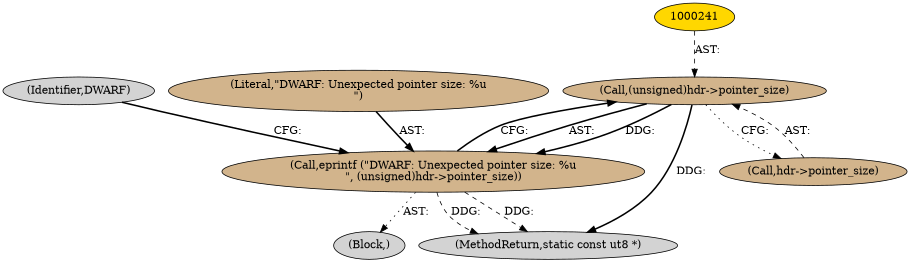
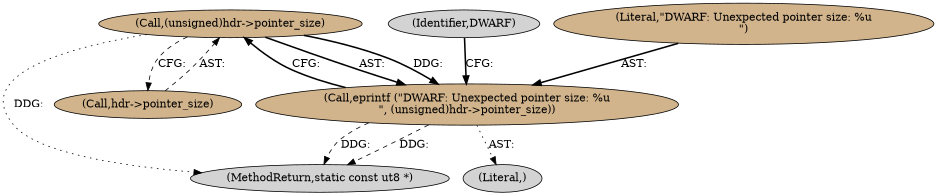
  digraph {
    node [fillcolor=tan style=filled]
    edge [style=bold]
    n1 [label="(Call,(unsigned)hdr->pointer_size)"]
    n2 [label="(Call,eprintf (\"DWARF: Unexpected pointer size: %u\n\", (unsigned)hdr->pointer_size))"]
    n3 [fillcolor=lightgrey label="(MethodReturn,static const ut8 *)"]
    n4 [label="(Call,hdr->pointer_size)"]
-   n5 [fillcolor=lightgrey label="(Block,)"]
+   n5 [fillcolor=lightgrey label="(Literal,)"]
    n6 [fillcolor=lightgrey label="(Identifier,DWARF)"]
    n7 [label="(Literal,\"DWARF: Unexpected pointer size: %u\n\")"]
-   1000241 [fillcolor=gold]
    n1 -> n2 [label="AST: "]
    n1 -> n2 [label="DDG: "]
-   n1 -> n3 [label="DDG: "]
-   n1 -> n4 [label="CFG: " style=dotted]
+   n1 -> n3 [label="DDG: " style=dotted]
+   n1 -> n4 [label="CFG: " style=dashed]
    n2 -> n1 [label="CFG: "]
    n2 -> n3 [label="DDG: " style=dashed]
    n2 -> n3 [label="DDG: " style=dashed]
    n2 -> n5 [label="AST: " style=dotted]
    n4 -> n1 [label="AST: " style=dashed]
    n6 -> n2 [label="CFG: "]
    n7 -> n2 [label="AST: "]
-   1000241 -> n1 [label="AST: " style=dashed]
  }
